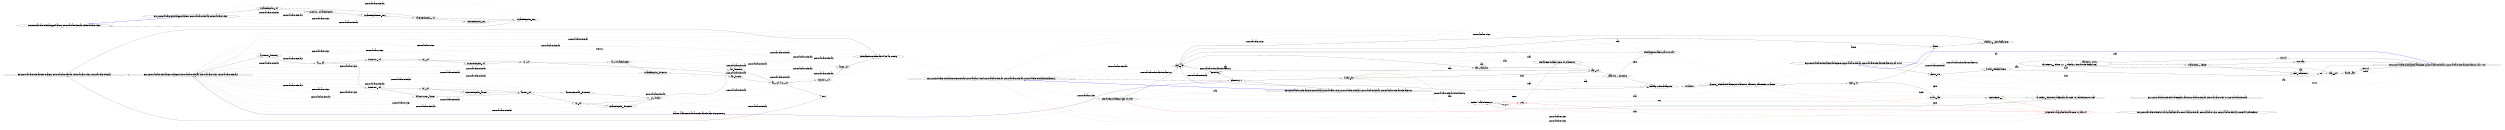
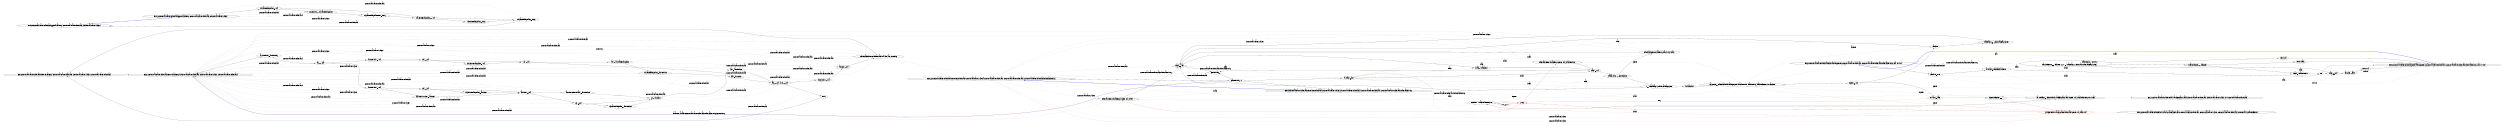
  digraph {
    rankdir=LR
    node [cluster="CommonMark.Parser.InlineStack.RemoveStackEntry(CommonMark.Parser.InlineStack, CommonMark.Parser.Subject, CommonMark.Parser.InlineStack)" file="InlineStack.cs" span="118-118"]
    edge [style=solid]
    n1 [label="Exit CommonMark.Parser.InlineStack.RemoveStackEntry(CommonMark.Parser.InlineStack, CommonMark.Parser.Subject, CommonMark.Parser.InlineStack)"]
    n2 [label="Entry CommonMark.Parser.InlineStack.RemoveStackEntry(CommonMark.Parser.InlineStack, CommonMark.Parser.Subject, CommonMark.Parser.InlineStack)"]
    n3 [label="var curPriority = first.Priority" span="120-120"]
    n4 [label="last == char" span="122-122"]
    n5 [label="first.Previous != null" span="124-124"]
    n6 [label="subj != null" span="126-126"]
    n7 [label="subj.FirstPendingInline = null" span="127-127"]
    n8 [label="subj != null" span="129-129"]
    n9 [label="last = subj.LastPendingInline" span="131-131"]
    n10 [label="subj.LastPendingInline = first.Previous" span="132-132"]
    n11 [label="first = first.Next" span="135-135"]
    n12 [label="first.Previous != null" span="139-139"]
    n13 [label="first.Previous.Next = last.Next" span="140-140"]
    n14 [label="subj != null" span="141-141"]
    n15 [label="subj.FirstPendingInline = last.Next" span="142-142"]
    n16 [label="last.Next != null" span="144-144"]
    n17 [label="last.Next.CommonMark = first.Previous" span="145-145"]
    n18 [label="subj != null" span="146-146"]
    n19 [label="subj.LastPendingInline = first.Previous" span="147-147"]
    n20 [label="first = first.Next" span="149-149"]
    n21 [label="last = last.Previous" span="150-150"]
    n22 [label="last == null || first == null" span="153-153"]
    n23 [label="last.Next = null" span="157-157"]
    n24 [label="InlineStack.PostProcessInlineStack(null, first, last, curPriority)" span="162-162"]
    n25 [label="first.Previous = null" span="156-156"]
    n26 [label="return;" span="154-154"]
    n27 [cluster="CommonMark.Parser.InlineStack.PostProcessInlineStack(CommonMark.Parser.Subject, CommonMark.Parser.InlineStack, CommonMark.Parser.InlineStack, CommonMark.Parser.InlineStack.InlineStackPriority)" label="Entry CommonMark.Parser.InlineStack.PostProcessInlineStack(CommonMark.Parser.Subject, CommonMark.Parser.InlineStack, CommonMark.Parser.InlineStack, CommonMark.Parser.InlineStack.InlineStackPriority)" span="165-165"]
    n28 [cluster="CommonMark.Parser.InlineStack.PostProcessInlineStack(CommonMark.Parser.Subject, CommonMark.Parser.InlineStack, CommonMark.Parser.InlineStack, CommonMark.Parser.InlineStack.InlineStackPriority)" label="InlineStack.RemoveStackEntry(iopener, subj, istack)" span="203-203"]
    n29 [cluster="CommonMark.Parser.InlineStack.PostProcessInlineStack(CommonMark.Parser.Subject, CommonMark.Parser.InlineStack, CommonMark.Parser.InlineStack, CommonMark.Parser.InlineStack.InlineStackPriority)" label="istack == last" span="214-214"]
    n30 [cluster="CommonMark.Parser.InlineStack.PostProcessInlineStack(CommonMark.Parser.Subject, CommonMark.Parser.InlineStack, CommonMark.Parser.InlineStack, CommonMark.Parser.InlineStack.InlineStackPriority)" label="ignorePriority > 0" span="167-167"]
    n31 [cluster="CommonMark.Parser.InlineStack.PostProcessInlineStack(CommonMark.Parser.Subject, CommonMark.Parser.InlineStack, CommonMark.Parser.InlineStack, CommonMark.Parser.InlineStack.InlineStackPriority)" label="var istack = first" span="169-169"]
    n32 [cluster="CommonMark.Parser.InlineStack.PostProcessInlineStack(CommonMark.Parser.Subject, CommonMark.Parser.InlineStack, CommonMark.Parser.InlineStack, CommonMark.Parser.InlineStack.InlineStackPriority)" label="istack.Priority >= ignorePriority" span="172-172"]
    n33 [cluster="CommonMark.Parser.InlineStack.PostProcessInlineStack(CommonMark.Parser.Subject, CommonMark.Parser.InlineStack, CommonMark.Parser.InlineStack, CommonMark.Parser.InlineStack.InlineStackPriority)" label="InlineStack.RemoveStackEntry(istack, subj, istack)" span="174-174"]
    n34 [cluster="CommonMark.Parser.InlineStack.PostProcessInlineStack(CommonMark.Parser.Subject, CommonMark.Parser.InlineStack, CommonMark.Parser.InlineStack, CommonMark.Parser.InlineStack.InlineStackPriority)" color=red community=0 label="6: InlineMethods.MatchSquareBracketStack(iopener, subj, istack, null)" span="185-185"]
    n35 [cluster="CommonMark.Parser.InlineStack.PostProcessInlineStack(CommonMark.Parser.Subject, CommonMark.Parser.InlineStack, CommonMark.Parser.InlineStack, CommonMark.Parser.InlineStack.InlineStackPriority)" label="var useDelims = InlineMethods.MatchEmphasisStack(iopener, subj, istack.DelimeterCount, istack)" span="189-189"]
    n36 [cluster="CommonMark.Parser.InlineStack.PostProcessInlineStack(CommonMark.Parser.Subject, CommonMark.Parser.InlineStack, CommonMark.Parser.InlineStack, CommonMark.Parser.InlineStack.InlineStackPriority)" label="InlineStack.RemoveStackEntry(iopener, subj, istack.Previous)" span="197-197"]
    n37 [cluster="CommonMark.Parser.InlineStack.PostProcessInlineStack(CommonMark.Parser.Subject, CommonMark.Parser.InlineStack, CommonMark.Parser.InlineStack, CommonMark.Parser.InlineStack.InlineStackPriority)" label="ignorePriority--" span="220-220"]
    n38 [cluster="CommonMark.Parser.InlineMethods.MatchEmphasisStack(CommonMark.Parser.InlineStack, CommonMark.Parser.Subject, int, CommonMark.Parser.InlineStack)" label="Entry CommonMark.Parser.InlineMethods.MatchEmphasisStack(CommonMark.Parser.InlineStack, CommonMark.Parser.Subject, int, CommonMark.Parser.InlineStack)" span="337-337"]
    n39 [cluster="CommonMark.Parser.InlineStack.FindMatchingOpener(CommonMark.Parser.InlineStack, CommonMark.Parser.InlineStack.InlineStackPriority, char, out bool)" label="Entry CommonMark.Parser.InlineStack.FindMatchingOpener(CommonMark.Parser.InlineStack, CommonMark.Parser.InlineStack.InlineStackPriority, char, out bool)" span="69-69"]
    n40 [cluster="CommonMark.Parser.InlineStack.FindMatchingOpener(CommonMark.Parser.InlineStack, CommonMark.Parser.InlineStack.InlineStackPriority, char, out bool)" label="canClose = true" span="71-71"]
    n41 [cluster="CommonMark.Parser.InlineStack.FindMatchingOpener(CommonMark.Parser.InlineStack, CommonMark.Parser.InlineStack.InlineStackPriority, char, out bool)" label="var istack = seachBackwardsFrom" span="72-72"]
    n42 [cluster="CommonMark.Parser.InlineStack.FindMatchingOpener(CommonMark.Parser.InlineStack, CommonMark.Parser.InlineStack.InlineStackPriority, char, out bool)" label="istack.Priority > priority ||\r\n                    (istack.Delimeter == delimeter && 0 != (istack.Flags & InlineStack.InlineStackFlags.Closer))" span="82-83"]
    n43 [cluster="CommonMark.Parser.InlineStack.FindMatchingOpener(CommonMark.Parser.InlineStack, CommonMark.Parser.InlineStack.InlineStackPriority, char, out bool)" label="istack.Delimeter == delimeter" span="91-91"]
    n44 [cluster="CommonMark.Parser.InlineStack.FindMatchingOpener(CommonMark.Parser.InlineStack, CommonMark.Parser.InlineStack.InlineStackPriority, char, out bool)" label="Exit CommonMark.Parser.InlineStack.FindMatchingOpener(CommonMark.Parser.InlineStack, CommonMark.Parser.InlineStack.InlineStackPriority, char, out bool)" span="69-69"]
    n45 [cluster="CommonMark.Parser.InlineStack.FindMatchingOpener(CommonMark.Parser.InlineStack, CommonMark.Parser.InlineStack.InlineStackPriority, char, out bool)" label="istack = istack.Previous" span="94-94"]
    n46 [cluster="CommonMark.Parser.InlineStack.FindMatchingOpener(CommonMark.Parser.InlineStack, CommonMark.Parser.InlineStack.InlineStackPriority, char, out bool)" label=true span="73-73"]
    n47 [cluster="CommonMark.Parser.InlineStack.FindMatchingOpener(CommonMark.Parser.InlineStack, CommonMark.Parser.InlineStack.InlineStackPriority, char, out bool)" label="istack == null" span="75-75"]
    n48 [cluster="CommonMark.Parser.InlineStack.FindMatchingOpener(CommonMark.Parser.InlineStack, CommonMark.Parser.InlineStack.InlineStackPriority, char, out bool)" label="return istack;" span="92-92"]
    n49 [cluster="CommonMark.Parser.InlineStack.FindMatchingOpener(CommonMark.Parser.InlineStack, CommonMark.Parser.InlineStack.InlineStackPriority, char, out bool)" label="return null;" span="88-88"]
    n50 [cluster="CommonMark.Parser.InlineStack.FindMatchingOpener(CommonMark.Parser.InlineStack, CommonMark.Parser.InlineStack.InlineStackPriority, char, out bool)" label="canClose = false" span="78-78"]
    n51 [cluster="CommonMark.Parser.InlineStack.FindMatchingOpener(CommonMark.Parser.InlineStack, CommonMark.Parser.InlineStack.InlineStackPriority, char, out bool)" label="return null;" span="79-79"]
    n52 [cluster="CommonMark.Parser.InlineStack.AppendStackEntry(CommonMark.Parser.InlineStack, CommonMark.Parser.Subject)" label="Exit CommonMark.Parser.InlineStack.AppendStackEntry(CommonMark.Parser.InlineStack, CommonMark.Parser.Subject)" span="98-98"]
    n53 [cluster="CommonMark.Parser.InlineStack.AppendStackEntry(CommonMark.Parser.InlineStack, CommonMark.Parser.Subject)" label="Entry CommonMark.Parser.InlineStack.AppendStackEntry(CommonMark.Parser.InlineStack, CommonMark.Parser.Subject)" span="98-98"]
    n54 [cluster="CommonMark.Parser.InlineStack.AppendStackEntry(CommonMark.Parser.InlineStack, CommonMark.Parser.Subject)" label="subj.LastPendingInline != null" span="100-100"]
    n55 [cluster="CommonMark.Parser.InlineStack.AppendStackEntry(CommonMark.Parser.InlineStack, CommonMark.Parser.Subject)" label="entry.Previous = subj.LastPendingInline" span="102-102"]
    n56 [cluster="CommonMark.Parser.InlineStack.AppendStackEntry(CommonMark.Parser.InlineStack, CommonMark.Parser.Subject)" label="subj.LastPendingInline.Next = entry" span="103-103"]
    n57 [cluster="CommonMark.Parser.InlineStack.AppendStackEntry(CommonMark.Parser.InlineStack, CommonMark.Parser.Subject)" label="subj.FirstPendingInline == null" span="106-106"]
    n58 [cluster="CommonMark.Parser.InlineStack.AppendStackEntry(CommonMark.Parser.InlineStack, CommonMark.Parser.Subject)" label="subj.FirstPendingInline = entry" span="107-107"]
    n59 [cluster="CommonMark.Parser.InlineStack.AppendStackEntry(CommonMark.Parser.InlineStack, CommonMark.Parser.Subject)" label="subj.LastPendingInline = entry" span="109-109"]
    n60 [cluster="CommonMark.Parser.InlineMethods.MatchSquareBracketStack(CommonMark.Parser.InlineStack, CommonMark.Parser.Subject, CommonMark.Parser.InlineStack, CommonMark.Syntax.Reference)" label="Entry CommonMark.Parser.InlineMethods.MatchSquareBracketStack(CommonMark.Parser.InlineStack, CommonMark.Parser.Subject, CommonMark.Parser.InlineStack, CommonMark.Syntax.Reference)" span="447-447"]
-   n61 [cluster="CommonMark.Parser.InlineStack.PostProcessInlineStack(CommonMark.Parser.Subject, CommonMark.Parser.InlineStack, CommonMark.Parser.InlineStack, CommonMark.Parser.InlineStack.InlineStackPriority)" label="istack = istack.Closer" span="217-217"]
+   n61 [cluster="CommonMark.Parser.InlineStack.PostProcessInlineStack(CommonMark.Parser.Subject, CommonMark.Parser.InlineStack, CommonMark.Parser.InlineStack, CommonMark.Parser.InlineStack.InlineStackPriority)" label="istack = istack.Next" span="217-217"]
    n62 [cluster="CommonMark.Parser.InlineStack.PostProcessInlineStack(CommonMark.Parser.Subject, CommonMark.Parser.InlineStack, CommonMark.Parser.InlineStack, CommonMark.Parser.InlineStack.InlineStackPriority)" label="Exit CommonMark.Parser.InlineStack.PostProcessInlineStack(CommonMark.Parser.Subject, CommonMark.Parser.InlineStack, CommonMark.Parser.InlineStack, CommonMark.Parser.InlineStack.InlineStackPriority)" span="165-165"]
    n63 [cluster="CommonMark.Parser.InlineStack.PostProcessInlineStack(CommonMark.Parser.Subject, CommonMark.Parser.InlineStack, CommonMark.Parser.InlineStack, CommonMark.Parser.InlineStack.InlineStackPriority)" label="istack != null" span="170-170"]
    n64 [cluster="CommonMark.Parser.InlineStack.PostProcessInlineStack(CommonMark.Parser.Subject, CommonMark.Parser.InlineStack, CommonMark.Parser.InlineStack, CommonMark.Parser.InlineStack.InlineStackPriority)" label="0 != (istack.Flags & InlineStackFlags.Closer)" span="176-176"]
    n65 [cluster="CommonMark.Parser.InlineStack.PostProcessInlineStack(CommonMark.Parser.Subject, CommonMark.Parser.InlineStack, CommonMark.Parser.InlineStack, CommonMark.Parser.InlineStack.InlineStackPriority)" label="var iopener = InlineStack.FindMatchingOpener(istack.Previous, istack.Priority, istack.Delimeter, out canClose)" span="179-179"]
    n66 [cluster="CommonMark.Parser.InlineStack.PostProcessInlineStack(CommonMark.Parser.Subject, CommonMark.Parser.InlineStack, CommonMark.Parser.InlineStack, CommonMark.Parser.InlineStack.InlineStackPriority)" label="useDelims < istack.DelimeterCount" span="190-190"]
    n67 [cluster="CommonMark.Parser.InlineStack.PostProcessInlineStack(CommonMark.Parser.Subject, CommonMark.Parser.InlineStack, CommonMark.Parser.InlineStack, CommonMark.Parser.InlineStack.InlineStackPriority)" label="istack.Flags &= ~InlineStackFlags.Closer" span="210-210"]
    n68 [cluster="CommonMark.Parser.InlineStack.PostProcessInlineStack(CommonMark.Parser.Subject, CommonMark.Parser.InlineStack, CommonMark.Parser.InlineStack, CommonMark.Parser.InlineStack.InlineStackPriority)" color=red community=0 label="3: retry" span="194-194"]
    n69 [cluster="CommonMark.Parser.InlineStack.PostProcessInlineStack(CommonMark.Parser.Subject, CommonMark.Parser.InlineStack, CommonMark.Parser.InlineStack, CommonMark.Parser.InlineStack.InlineStackPriority)" label="bool canClose" span="178-178"]
    n70 [cluster="CommonMark.Parser.InlineStack.PostProcessInlineStack(CommonMark.Parser.Subject, CommonMark.Parser.InlineStack, CommonMark.Parser.InlineStack, CommonMark.Parser.InlineStack.InlineStackPriority)" label="iopener != null" span="180-180"]
    n71 [cluster="CommonMark.Parser.InlineStack.PostProcessInlineStack(CommonMark.Parser.Subject, CommonMark.Parser.InlineStack, CommonMark.Parser.InlineStack, CommonMark.Parser.InlineStack.InlineStackPriority)" label="iopener.Delimeter == '['" span="183-183"]
    n72 [cluster="CommonMark.Parser.InlineStack.PostProcessInlineStack(CommonMark.Parser.Subject, CommonMark.Parser.InlineStack, CommonMark.Parser.InlineStack, CommonMark.Parser.InlineStack.InlineStackPriority)" label="!canClose" span="206-206"]
    n73 [cluster="CommonMark.Parser.InlineStack.PostProcessInlineStack(CommonMark.Parser.Subject, CommonMark.Parser.InlineStack, CommonMark.Parser.InlineStack, CommonMark.Parser.InlineStack.InlineStackPriority)" label="retry = true" span="191-191"]
    n74 [cluster="CommonMark.Parser.InlineStack.PostProcessInlineStack(CommonMark.Parser.Subject, CommonMark.Parser.InlineStack, CommonMark.Parser.InlineStack, CommonMark.Parser.InlineStack.InlineStackPriority)" label="bool retry = false" span="182-182"]
    n1 -> n2 [color=blue style=bold]
    n2 -> n3
    n2 -> n4 [color=darkseagreen4 label="CommonMark.Parser.InlineStack" style=dashed]
    n2 -> n5 [color=darkseagreen4 label="CommonMark.Parser.InlineStack" style=dashed]
    n2 -> n6 [color=darkseagreen4 label="CommonMark.Parser.Subject" style=dashed]
    n2 -> n7 [color=darkseagreen4 label="CommonMark.Parser.Subject" style=dashed]
    n2 -> n8 [color=darkseagreen4 label="CommonMark.Parser.Subject" style=dashed]
    n2 -> n9 [color=darkseagreen4 label="CommonMark.Parser.Subject" style=dashed]
    n2 -> n10 [color=darkseagreen4 label="CommonMark.Parser.InlineStack" style=dashed]
    n2 -> n11 [color=darkseagreen4 label="CommonMark.Parser.InlineStack" style=dashed]
    n2 -> n12 [color=darkseagreen4 label="CommonMark.Parser.InlineStack" style=dashed]
    n2 -> n13 [color=darkseagreen4 label="CommonMark.Parser.InlineStack" style=dashed]
    n2 -> n14 [color=darkseagreen4 label="CommonMark.Parser.Subject" style=dashed]
    n2 -> n15 [color=darkseagreen4 label="CommonMark.Parser.Subject" style=dashed]
    n2 -> n16 [color=darkseagreen4 label="CommonMark.Parser.InlineStack" style=dashed]
    n2 -> n17 [color=darkseagreen4 label="CommonMark.Parser.InlineStack" style=dashed]
    n2 -> n18 [color=darkseagreen4 label="CommonMark.Parser.Subject" style=dashed]
    n2 -> n19 [color=darkseagreen4 label="CommonMark.Parser.InlineStack" style=dashed]
    n2 -> n20 [color=darkseagreen4 label="CommonMark.Parser.InlineStack" style=dashed]
    n2 -> n21 [color=darkseagreen4 label="CommonMark.Parser.InlineStack" style=dashed]
    n2 -> n22 [color=darkseagreen4 label="CommonMark.Parser.InlineStack" style=dashed]
    n2 -> n23 [color=darkseagreen4 label="CommonMark.Parser.InlineStack" style=dashed]
    n2 -> n24 [color=darkseagreen4 label="CommonMark.Parser.InlineStack" style=dashed]
    n3 -> n4
    n3 -> n24 [color=darkseagreen4 label=curPriority style=dashed]
    n4 -> n5
    n4 -> n12
    n5 -> n6
    n6 -> n7
    n6 -> n8
    n7 -> n8
    n8 -> n9
    n8 -> n11
    n9 -> n10
+   n9 -> n22 [color=darkseagreen4 label="CommonMark.Parser.InlineStack" style=dashed]
    n9 -> n23 [color=darkseagreen4 label="CommonMark.Parser.InlineStack" style=dashed]
    n9 -> n24 [color=darkseagreen4 label="CommonMark.Parser.InlineStack" style=dashed]
    n10 -> n11
    n11 -> n11 [color=darkseagreen4 label="CommonMark.Parser.InlineStack" style=dashed]
    n11 -> n22
    n11 -> n24 [color=darkseagreen4 label="CommonMark.Parser.InlineStack" style=dashed]
    n11 -> n25 [color=darkseagreen4 label="CommonMark.Parser.InlineStack" style=dashed]
    n12 -> n13
    n12 -> n14
    n13 -> n16
    n14 -> n15
    n14 -> n16
    n15 -> n16
    n16 -> n17
    n16 -> n18
    n17 -> n20
    n18 -> n19
    n18 -> n20
    n19 -> n20
    n20 -> n20 [color=darkseagreen4 label="CommonMark.Parser.InlineStack" style=dashed]
    n20 -> n21
    n20 -> n22 [color=darkseagreen4 label="CommonMark.Parser.InlineStack" style=dashed]
    n20 -> n24 [color=darkseagreen4 label="CommonMark.Parser.InlineStack" style=dashed]
    n20 -> n25 [color=darkseagreen4 label="CommonMark.Parser.InlineStack" style=dashed]
    n21 -> n21 [color=darkseagreen4 label="CommonMark.Parser.InlineStack" style=dashed]
    n21 -> n22
    n21 -> n23 [color=darkseagreen4 label="CommonMark.Parser.InlineStack" style=dashed]
    n21 -> n24 [color=darkseagreen4 label="CommonMark.Parser.InlineStack" style=dashed]
    n22 -> n25
    n22 -> n26
    n23 -> n24
    n24 -> n1
    n24 -> n27 [style=dotted]
    n25 -> n23
    n26 -> n1
    n27 -> n28 [color=darkseagreen4 label="CommonMark.Parser.Subject" style=dashed]
    n27 -> n29 [color=darkseagreen4 label="CommonMark.Parser.InlineStack" style=dashed]
    n27 -> n30
    n27 -> n31 [color=darkseagreen4 label="CommonMark.Parser.InlineStack" style=dashed]
    n27 -> n32 [color=darkseagreen4 label="CommonMark.Parser.InlineStack.InlineStackPriority" style=dashed]
    n27 -> n33 [color=darkseagreen4 label="CommonMark.Parser.Subject" style=dashed]
    n27 -> n34 [color=red label="CommonMark.Parser.Subject" style=dashed]
    n27 -> n35 [color=darkseagreen4 label="CommonMark.Parser.Subject" style=dashed]
    n27 -> n36 [color=darkseagreen4 label="CommonMark.Parser.Subject" style=dashed]
    n27 -> n37 [color=darkseagreen4 label="CommonMark.Parser.InlineStack.InlineStackPriority" style=dashed]
    n28 -> n2 [style=dotted]
    n28 -> n29
    n29 -> n37
    n29 -> n61
    n30 -> n2 [color=darkorchid label="Parameter variable CommonMark.Parser.InlineStack.InlineStackPriority ignorePriority" style=bold]
    n30 -> n31
    n30 -> n62
    n31 -> n28 [color=darkseagreen4 label=istack style=dashed]
    n31 -> n29 [color=darkseagreen4 label=istack style=dashed]
    n31 -> n32 [color=darkseagreen4 label=istack style=dashed]
    n31 -> n33 [color=darkseagreen4 label=istack style=dashed]
    n31 -> n34 [color=red label=istack style=dashed]
    n31 -> n35 [color=darkseagreen4 label=istack style=dashed]
    n31 -> n36 [color=darkseagreen4 label=istack style=dashed]
    n31 -> n61 [color=darkseagreen4 label=istack style=dashed]
    n31 -> n63
    n31 -> n64 [color=darkseagreen4 label=istack style=dashed]
    n31 -> n65 [color=darkseagreen4 label=istack style=dashed]
    n31 -> n66 [color=darkseagreen4 label=istack style=dashed]
    n31 -> n67 [color=darkseagreen4 label=istack style=dashed]
    n32 -> n33
    n32 -> n64
    n33 -> n2 [style=dotted]
    n33 -> n29
    n34 -> n60 [color=red style=dotted]
    n34 -> n68 [color=red]
    n35 -> n38 [style=dotted]
    n35 -> n66
    n36 -> n2 [style=dotted]
    n36 -> n63
    n37 -> n30
    n37 -> n37 [color=darkseagreen4 label="CommonMark.Parser.InlineStack.InlineStackPriority" style=dashed]
    n39 -> n40
    n39 -> n41 [color=darkseagreen4 label="CommonMark.Parser.InlineStack" style=dashed]
    n39 -> n42 [color=darkseagreen4 label="CommonMark.Parser.InlineStack.InlineStackPriority" style=dashed]
    n39 -> n43 [color=darkseagreen4 label=char style=dashed]
    n40 -> n41
    n40 -> n44 [color=darkseagreen4 label="out bool" style=dashed]
    n40 -> n45 [color=darkseagreen4 label=istack style=dashed]
    n41 -> n42 [color=darkseagreen4 label=istack style=dashed]
    n41 -> n43 [color=darkseagreen4 label=istack style=dashed]
    n41 -> n46
    n41 -> n47 [color=darkseagreen4 label=istack style=dashed]
    n41 -> n48 [color=darkseagreen4 label=istack style=dashed]
    n42 -> n43
    n42 -> n49
    n43 -> n45
    n43 -> n48
    n44 -> n39 [color=blue style=bold]
    n45 -> n45 [color=darkseagreen4 label=istack style=dashed]
    n45 -> n46
    n46 -> n44
    n46 -> n47
    n47 -> n42
    n47 -> n50
    n48 -> n44
    n49 -> n44
    n50 -> n44 [color=darkseagreen4 label="out bool" style=dashed]
    n50 -> n51
    n51 -> n44
    n52 -> n53 [color=blue style=bold]
    n53 -> n54
    n53 -> n55 [color=darkseagreen4 label="CommonMark.Parser.InlineStack" style=dashed]
    n53 -> n56 [color=darkseagreen4 label="CommonMark.Parser.InlineStack" style=dashed]
    n53 -> n57 [color=darkseagreen4 label="CommonMark.Parser.Subject" style=dashed]
    n53 -> n58 [color=darkseagreen4 label="CommonMark.Parser.InlineStack" style=dashed]
    n53 -> n59 [color=darkseagreen4 label="CommonMark.Parser.InlineStack" style=dashed]
    n54 -> n55
    n54 -> n57
    n55 -> n56
    n56 -> n57
    n57 -> n58
    n57 -> n59
    n58 -> n59
    n59 -> n52
    n61 -> n61 [color=darkseagreen4 label=istack style=dashed]
    n61 -> n63
    n62 -> n27 [color=blue style=bold]
    n63 -> n32
    n63 -> n37
    n64 -> n29
    n64 -> n69
    n65 -> n28 [color=darkseagreen4 label=iopener style=dashed]
    n65 -> n34 [color=red label=iopener style=dashed]
    n65 -> n35 [color=darkseagreen4 label=iopener style=dashed]
    n65 -> n36 [color=darkseagreen4 label=iopener style=dashed]
    n65 -> n39 [style=dotted]
    n65 -> n70
    n65 -> n71 [color=darkseagreen4 label=iopener style=dashed]
    n65 -> n72 [color=darkseagreen4 label=canClose style=dashed]
    n66 -> n68 [color=red]
    n66 -> n73
    n67 -> n29
    n68 -> n28 [color=red]
    n68 -> n36 [color=red]
    n69 -> n65
    n70 -> n72
    n70 -> n74
    n71 -> n34 [color=red]
    n71 -> n35
    n72 -> n29
    n72 -> n67
    n73 -> n68 [color=red]
    n74 -> n68 [color=red label=retry style=dashed]
    n74 -> n71
  }
